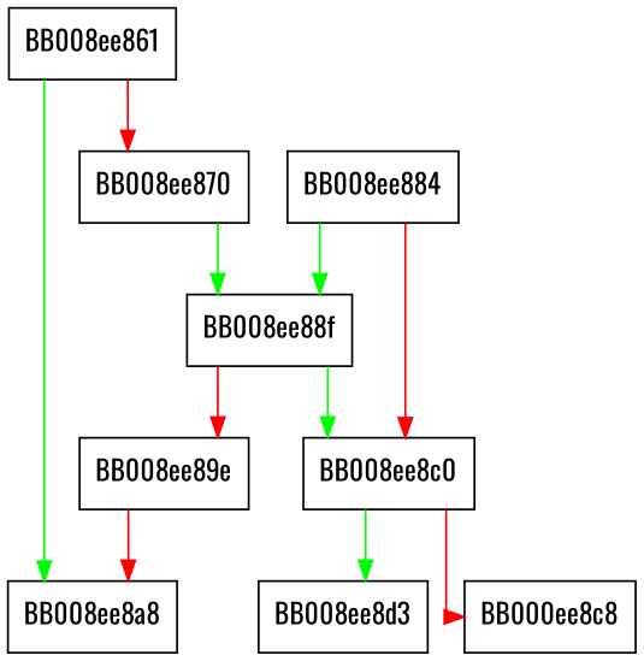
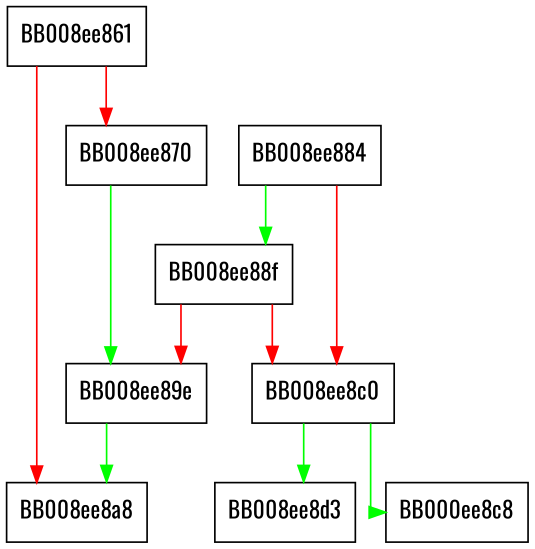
  digraph {
    fontname=Oswald
    splines=ortho
    node [fontname=Oswald shape=box]
    edge [color=green fontname=Oswald]
    BB008ee861
    BB008ee8a8
    BB008ee870
    BB008ee89e
    BB008ee884
    BB008ee8c0
    BB008ee88f
    BB008ee8d3
    n9 [label=BB000ee8c8]
-   BB008ee861 -> BB008ee8a8
+   BB008ee861 -> BB008ee8a8 [color=red]
    BB008ee861 -> BB008ee870 [color=red]
-   BB008ee870 -> BB008ee88f
-   BB008ee89e -> BB008ee8a8 [color=red]
+   BB008ee870 -> BB008ee89e
+   BB008ee89e -> BB008ee8a8
    BB008ee884 -> BB008ee8c0 [color=red]
    BB008ee884 -> BB008ee88f
    BB008ee8c0 -> BB008ee8d3
-   BB008ee8c0 -> n9 [color=red]
+   BB008ee8c0 -> n9
    BB008ee88f -> BB008ee89e [color=red]
-   BB008ee88f -> BB008ee8c0
+   BB008ee88f -> BB008ee8c0 [color=red]
  }
